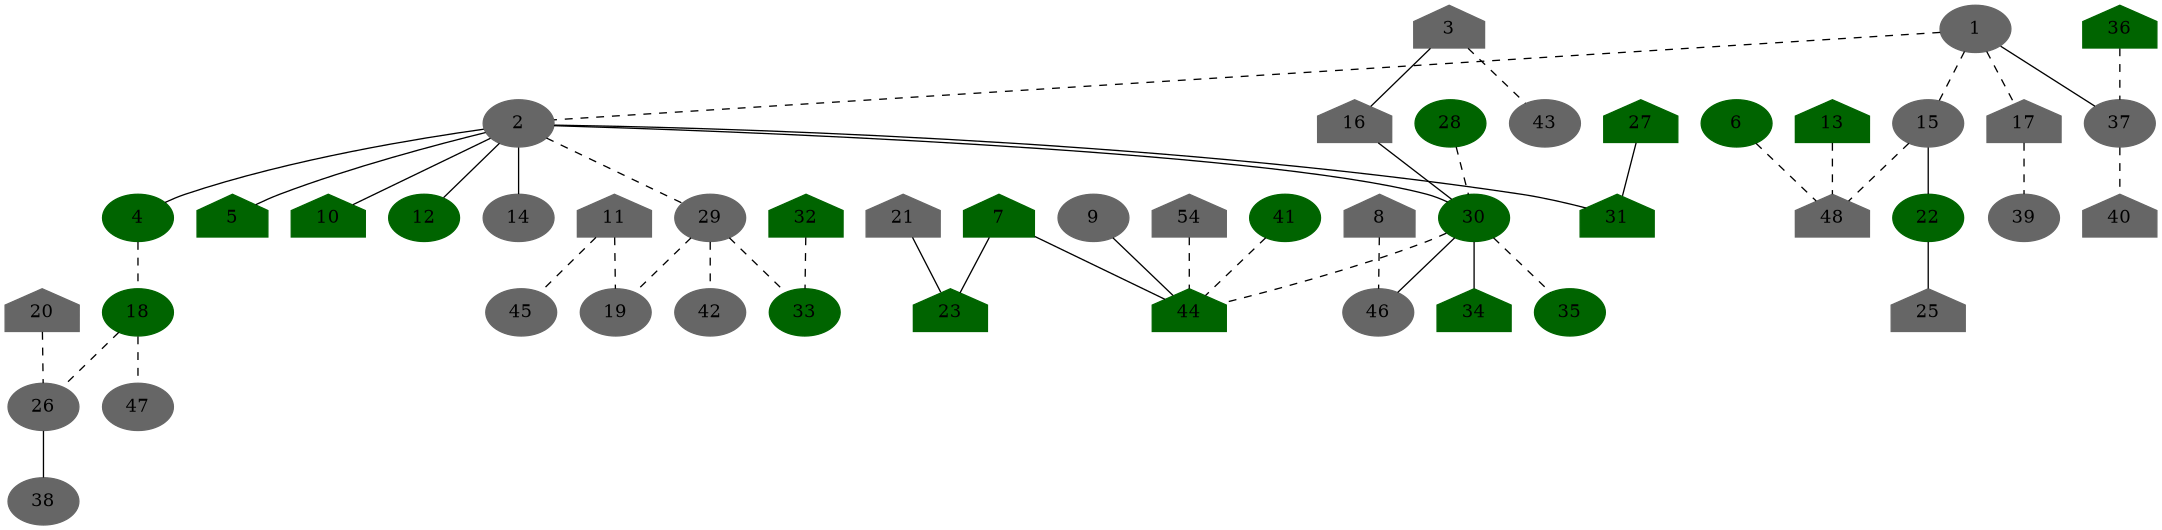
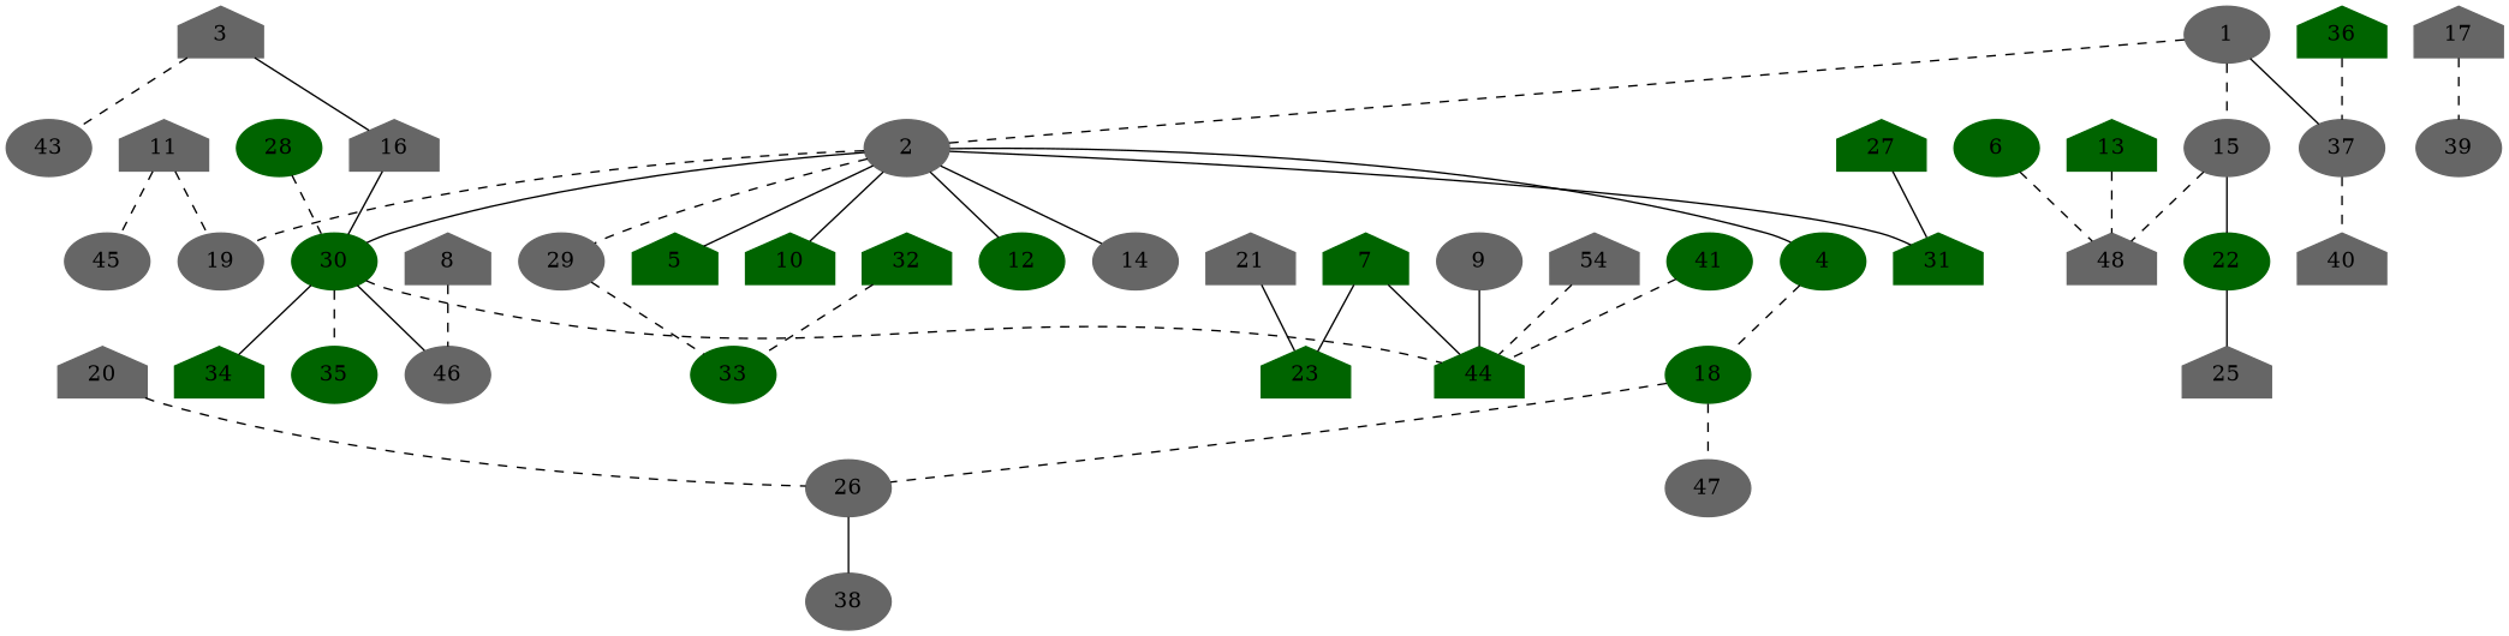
  graph {
    node [color=gray40 shape=ellipse style=filled]
    edge [style=dashed weight=1.0]
    1
    2
    15
    17 [shape=house]
    37
    4 [color=darkgreen]
    5 [color=darkgreen shape=house]
    10 [color=darkgreen shape=house]
    12 [color=darkgreen]
    14
    19
    29
    30 [color=darkgreen]
    31 [color=darkgreen shape=house]
    48 [shape=house]
    22 [color=darkgreen]
    39
    40 [shape=house]
    18 [color=darkgreen]
    33 [color=darkgreen]
-   42
    44 [color=darkgreen shape=house]
    46
    34 [color=darkgreen shape=house]
    35 [color=darkgreen]
    3 [shape=house]
    16 [shape=house]
    43
    26
    47
    6 [color=darkgreen]
    7 [color=darkgreen shape=house]
    23 [color=darkgreen shape=house]
    8 [shape=house]
    9
    11 [shape=house]
    45
    13 [color=darkgreen shape=house]
    25 [shape=house]
    38
    20 [shape=house]
    21 [shape=house]
    n43 [label=54 shape=house]
    27 [color=darkgreen shape=house]
    28 [color=darkgreen]
    32 [color=darkgreen shape=house]
    36 [color=darkgreen shape=house]
    41 [color=darkgreen]
    1 -- 2
    1 -- 15
-   1 -- 17
    1 -- 37 [style=solid]
    2 -- 4 [style=solid]
    2 -- 5 [style=solid]
    2 -- 10 [style=solid]
    2 -- 12 [style=solid]
    2 -- 14 [style=solid]
-   29 -- 19
+   2 -- 19
    2 -- 29
    2 -- 30 [style=solid]
    2 -- 31 [style=solid]
    15 -- 48
    15 -- 22 [style=solid]
    17 -- 39
    37 -- 40
    4 -- 18
    29 -- 33
-   29 -- 42
    30 -- 44
    30 -- 46 [style=solid]
    30 -- 34 [style=solid]
    30 -- 35
    22 -- 25 [style=solid]
    18 -- 26
    18 -- 47
    3 -- 16 [style=solid]
    3 -- 43
    16 -- 30 [style=solid]
    26 -- 38 [style=solid]
    6 -- 48
    7 -- 44 [style=solid]
    7 -- 23 [style=solid]
    8 -- 46
    9 -- 44 [style=solid]
    11 -- 19
    11 -- 45
    13 -- 48
    20 -- 26
    21 -- 23 [style=solid]
    n43 -- 44
    27 -- 31 [style=solid]
    28 -- 30
    32 -- 33
    36 -- 37
    41 -- 44
  }
